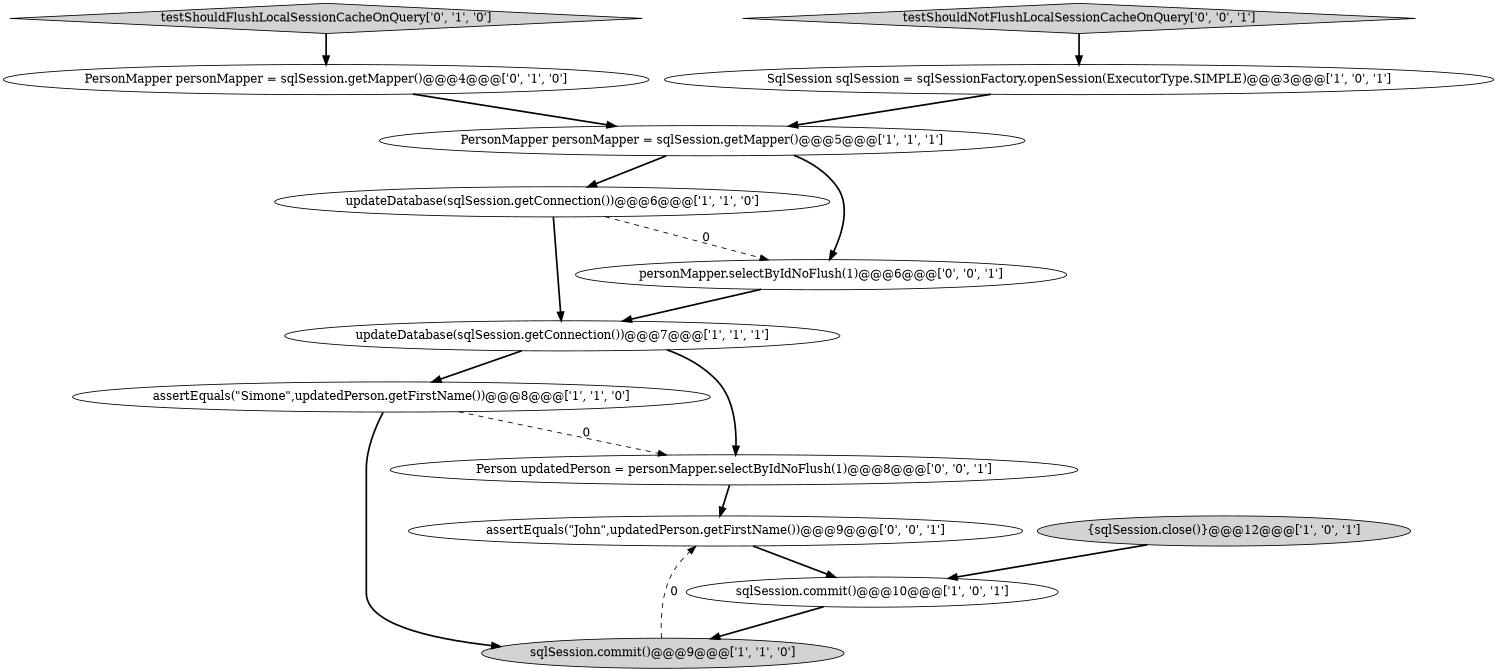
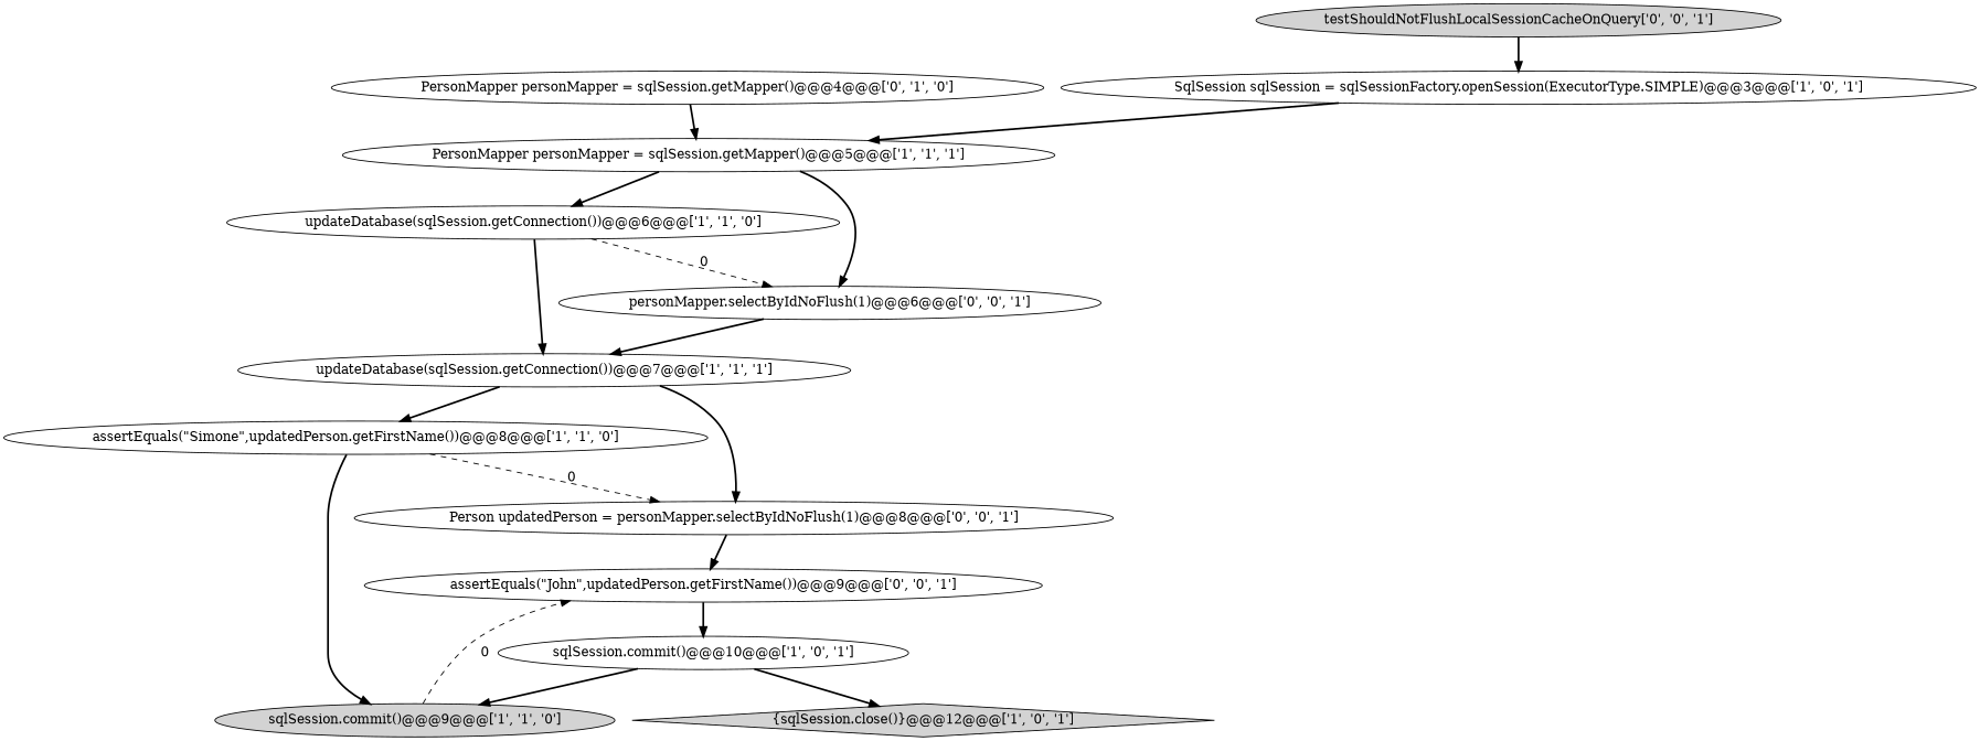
  digraph {
    node [fillcolor=white shape=ellipse style=filled]
    edge [style=bold]
    n1 [label="PersonMapper personMapper = sqlSession.getMapper()@@@4@@@['0', '1', '0']"]
    n2 [label="PersonMapper personMapper = sqlSession.getMapper()@@@5@@@['1', '1', '1']"]
    n3 [label="updateDatabase(sqlSession.getConnection())@@@6@@@['1', '1', '0']"]
    n4 [label="personMapper.selectByIdNoFlush(1)@@@6@@@['0', '0', '1']"]
-   n5 [fillcolor=lightgray label="testShouldNotFlushLocalSessionCacheOnQuery['0', '0', '1']" shape=diamond]
+   n5 [fillcolor=lightgray label="testShouldNotFlushLocalSessionCacheOnQuery['0', '0', '1']"]
    n6 [label="SqlSession sqlSession = sqlSessionFactory.openSession(ExecutorType.SIMPLE)@@@3@@@['1', '0', '1']"]
-   n7 [fillcolor=lightgray label="{sqlSession.close()}@@@12@@@['1', '0', '1']"]
+   n7 [fillcolor=lightgray label="{sqlSession.close()}@@@12@@@['1', '0', '1']" shape=diamond]
    n8 [label="updateDatabase(sqlSession.getConnection())@@@7@@@['1', '1', '1']"]
    n9 [label="assertEquals(\"Simone\",updatedPerson.getFirstName())@@@8@@@['1', '1', '0']"]
    n10 [label="Person updatedPerson = personMapper.selectByIdNoFlush(1)@@@8@@@['0', '0', '1']"]
    n11 [fillcolor=lightgray label="sqlSession.commit()@@@9@@@['1', '1', '0']"]
    n12 [label="assertEquals(\"John\",updatedPerson.getFirstName())@@@9@@@['0', '0', '1']"]
-   n13 [fillcolor=lightgray label="testShouldFlushLocalSessionCacheOnQuery['0', '1', '0']" shape=diamond]
    n14 [label="sqlSession.commit()@@@10@@@['1', '0', '1']"]
    n1 -> n2
    n2 -> n3
    n2 -> n4
    n3 -> n4 [label=0 style=dashed]
    n3 -> n8
    n4 -> n8
    n5 -> n6
    n6 -> n2
    n8 -> n9
    n8 -> n10
    n9 -> n10 [label=0 style=dashed]
    n9 -> n11
    n10 -> n12
    n11 -> n12 [label=0 style=dashed]
    n12 -> n14
-   n13 -> n1
-   n7 -> n14
+   n14 -> n7
    n14 -> n11
  }
